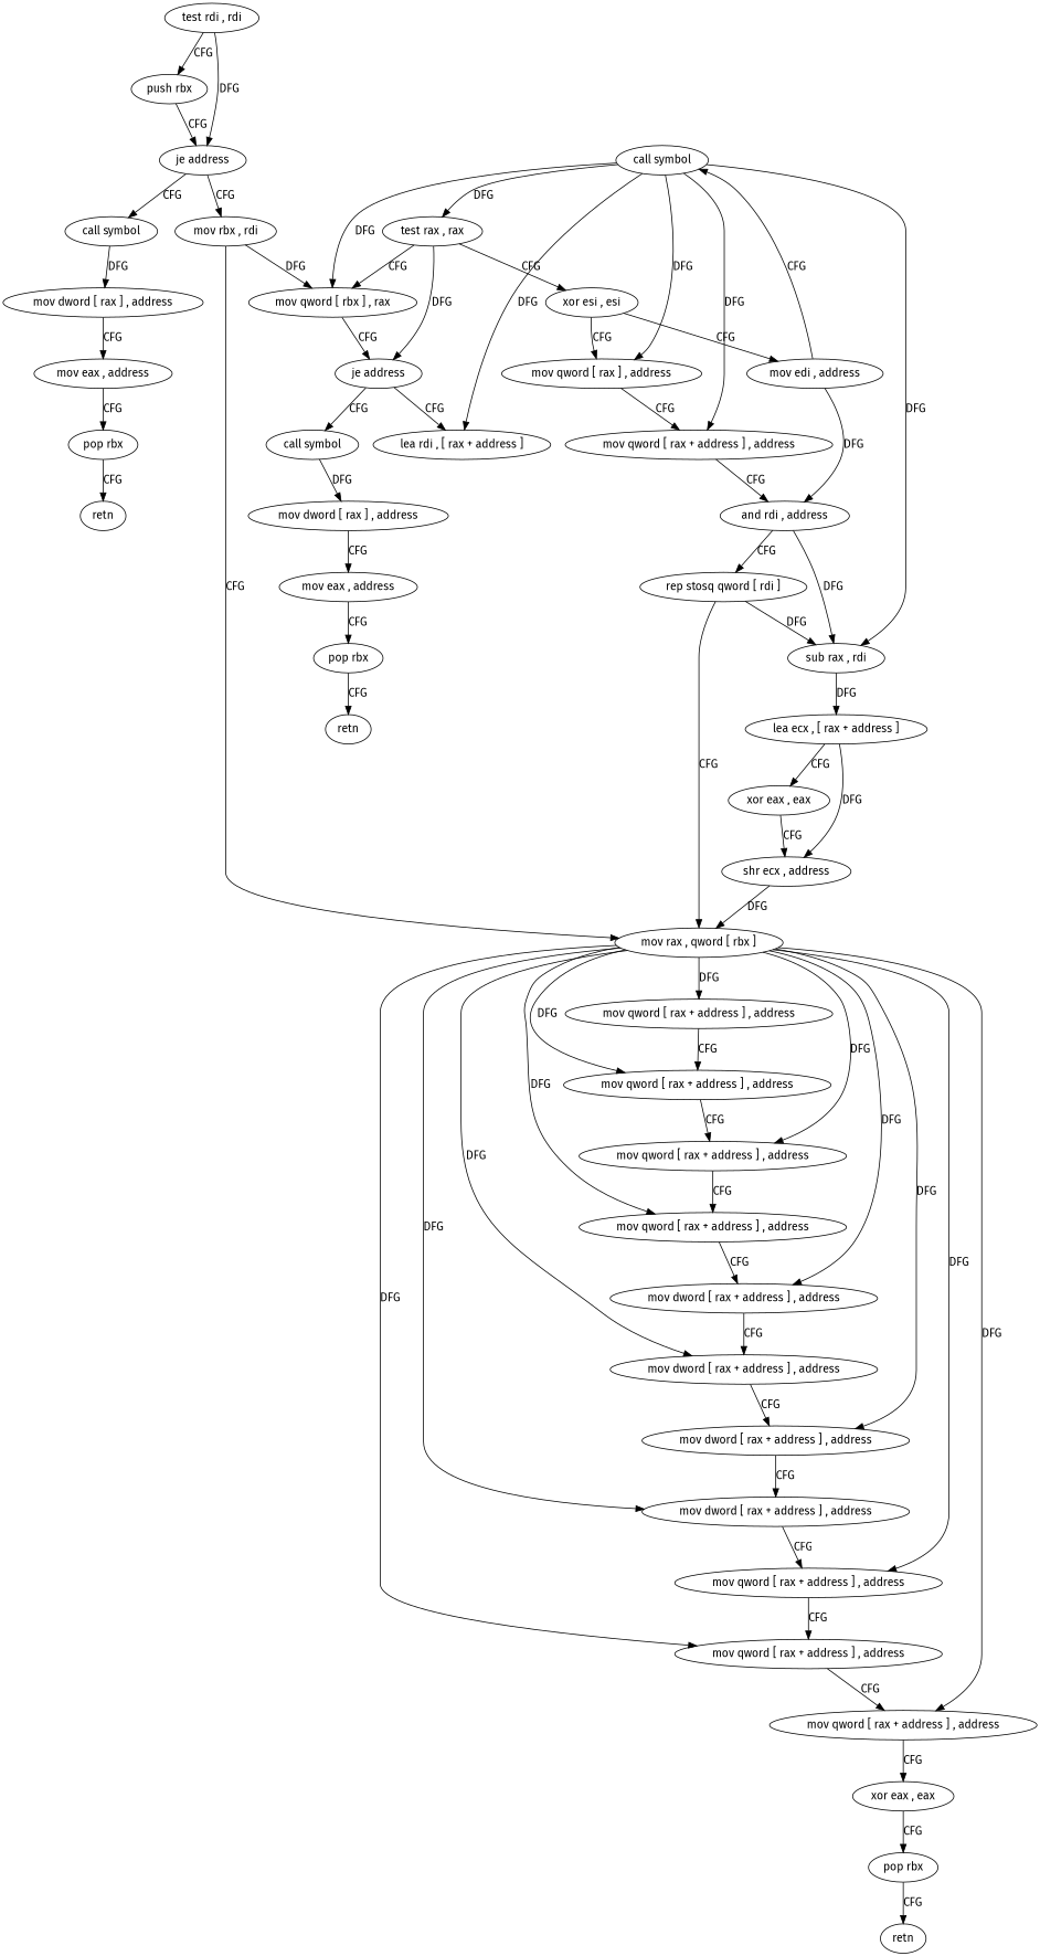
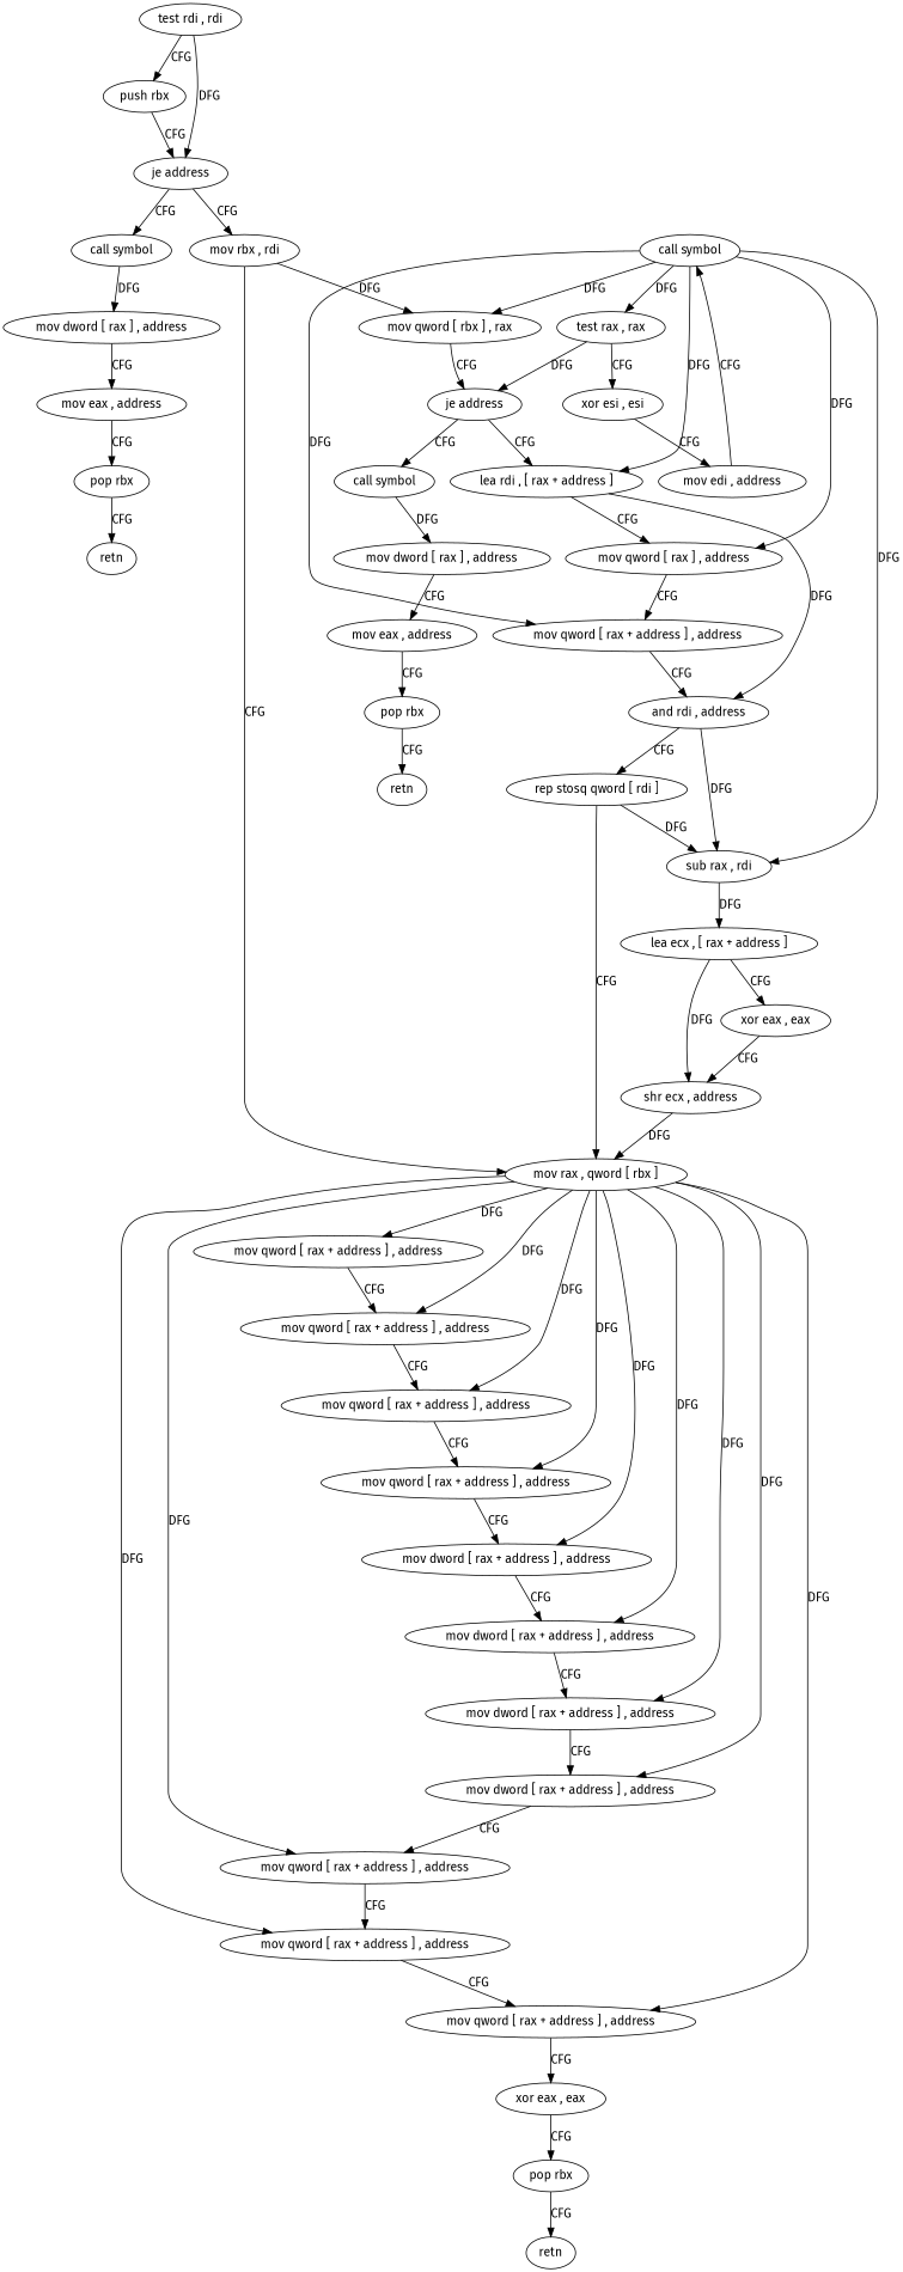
  digraph {
    fontname="Fira Sans"
    node [fontname="Fira Sans"]
    edge [fontname="Fira Sans"]
    n1 [label="test rdi , rdi"]
    n2 [label="push rbx"]
    n3 [label="je address"]
    n4 [label="call symbol"]
    n5 [label="mov rbx , rdi"]
    n6 [label="mov dword [ rax ] , address"]
    n7 [label="mov qword [ rbx ] , rax"]
    n8 [label="mov rax , qword [ rbx ]"]
    n9 [label="mov eax , address"]
    n10 [label="xor esi , esi"]
    n11 [label="mov edi , address"]
    n12 [label="je address"]
    n13 [label="mov qword [ rax + address ] , address"]
    n14 [label="mov qword [ rax + address ] , address"]
    n15 [label="mov qword [ rax + address ] , address"]
    n16 [label="mov qword [ rax + address ] , address"]
    n17 [label="mov dword [ rax + address ] , address"]
    n18 [label="mov dword [ rax + address ] , address"]
    n19 [label="mov dword [ rax + address ] , address"]
    n20 [label="mov dword [ rax + address ] , address"]
    n21 [label="mov qword [ rax + address ] , address"]
    n22 [label="mov qword [ rax + address ] , address"]
    n23 [label="mov qword [ rax + address ] , address"]
    n24 [label="pop rbx"]
    n25 [label=retn]
    n26 [label="call symbol"]
    n27 [label="test rax , rax"]
    n28 [label="lea rdi , [ rax + address ]"]
    n29 [label="mov qword [ rax ] , address"]
    n30 [label="mov qword [ rax + address ] , address"]
    n31 [label="sub rax , rdi"]
    n32 [label="and rdi , address"]
    n33 [label="lea ecx , [ rax + address ]"]
    n34 [label="call symbol"]
    n35 [label="mov dword [ rax ] , address"]
    n36 [label="mov eax , address"]
    n37 [label="rep stosq qword [ rdi ]"]
    n38 [label="pop rbx"]
    n39 [label=retn]
    n40 [label="xor eax , eax"]
    n41 [label="shr ecx , address"]
    n42 [label="xor eax , eax"]
    n43 [label="pop rbx"]
    n44 [label=retn]
    n1 -> n2 [label=CFG]
    n1 -> n3 [label=DFG]
    n2 -> n3 [label=CFG]
    n3 -> n4 [label=CFG]
    n3 -> n5 [label=CFG]
    n4 -> n6 [label=DFG]
    n5 -> n7 [label=DFG]
    n5 -> n8 [label=CFG]
    n6 -> n9 [label=CFG]
    n7 -> n12 [label=CFG]
    n8 -> n13 [label=DFG]
    n8 -> n14 [label=DFG]
    n8 -> n15 [label=DFG]
    n8 -> n16 [label=DFG]
    n8 -> n17 [label=DFG]
    n8 -> n18 [label=DFG]
    n8 -> n19 [label=DFG]
    n8 -> n20 [label=DFG]
    n8 -> n21 [label=DFG]
    n8 -> n22 [label=DFG]
    n8 -> n23 [label=DFG]
    n9 -> n24 [label=CFG]
    n10 -> n11 [label=CFG]
    n11 -> n26 [label=CFG]
    n12 -> n28 [label=CFG]
    n12 -> n34 [label=CFG]
    n13 -> n14 [label=CFG]
    n14 -> n15 [label=CFG]
    n15 -> n16 [label=CFG]
    n16 -> n17 [label=CFG]
    n17 -> n18 [label=CFG]
    n18 -> n19 [label=CFG]
    n19 -> n20 [label=CFG]
    n20 -> n21 [label=CFG]
    n21 -> n22 [label=CFG]
    n22 -> n23 [label=CFG]
    n23 -> n42 [label=CFG]
    n24 -> n25 [label=CFG]
    n26 -> n7 [label=DFG]
    n26 -> n27 [label=DFG]
    n26 -> n28 [label=DFG]
    n26 -> n29 [label=DFG]
    n26 -> n30 [label=DFG]
    n26 -> n31 [label=DFG]
-   n27 -> n7 [label=CFG]
    n27 -> n10 [label=CFG]
    n27 -> n12 [label=DFG]
-   n10 -> n29 [label=CFG]
-   n11 -> n32 [label=DFG]
+   n28 -> n29 [label=CFG]
+   n28 -> n32 [label=DFG]
    n29 -> n30 [label=CFG]
    n30 -> n32 [label=CFG]
    n31 -> n33 [label=DFG]
    n32 -> n31 [label=DFG]
    n32 -> n37 [label=CFG]
    n33 -> n40 [label=CFG]
    n33 -> n41 [label=DFG]
    n34 -> n35 [label=DFG]
    n35 -> n36 [label=CFG]
    n36 -> n38 [label=CFG]
    n37 -> n8 [label=CFG]
    n37 -> n31 [label=DFG]
    n38 -> n39 [label=CFG]
    n40 -> n41 [label=CFG]
    n41 -> n8 [label=DFG]
    n42 -> n43 [label=CFG]
    n43 -> n44 [label=CFG]
  }
